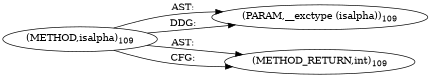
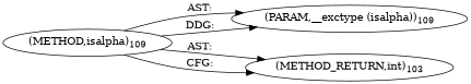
  digraph {
    rankdir=LR
    n1 [label=<(METHOD,isalpha)<SUB>109</SUB>>]
    n2 [label=<(PARAM,__exctype (isalpha))<SUB>109</SUB>>]
-   n3 [label=<(METHOD_RETURN,int)<SUB>109</SUB>>]
+   n3 [label=<(METHOD_RETURN,int)<SUB>103</SUB>>]
    n1 -> n2 [label="AST: "]
    n1 -> n2 [label="DDG: "]
    n1 -> n3 [label="AST: "]
    n1 -> n3 [label="CFG: "]
  }
